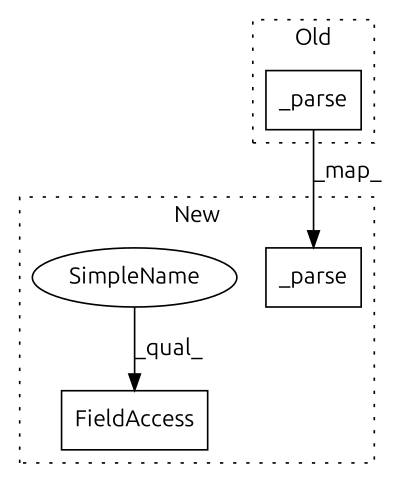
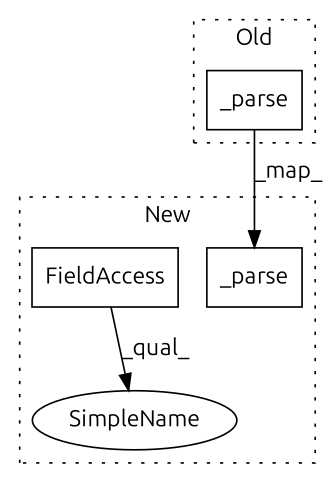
  digraph {
    fontname=Ubuntu
    node [a=32 l="7,1" s=10551 shape=box fontname=Ubuntu]
    edge [fontname=Ubuntu]
    n1 [label=_parse s="10574,10585"]
    n2 [a=22 l=11 label=FieldAccess]
    n3 [a=42 l=4 label=SimpleName shape=ellipse]
    n4 [label=_parse s="10191,10202"]
    subgraph cluster_1 {
      label=New
      style=dotted
      n1
      n2
      n3
    }
    subgraph cluster_2 {
      label=Old
      style=dotted
      n4
    }
-   n3 -> n2 [label=_qual_]
+   n2 -> n3 [label=_qual_]
    n4 -> n1 [label=_map_]
  }
